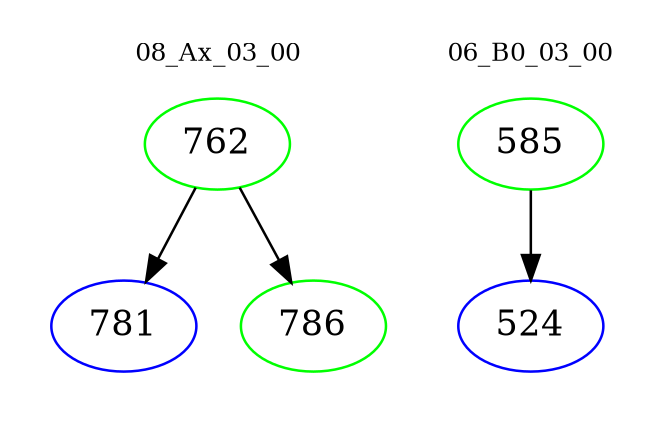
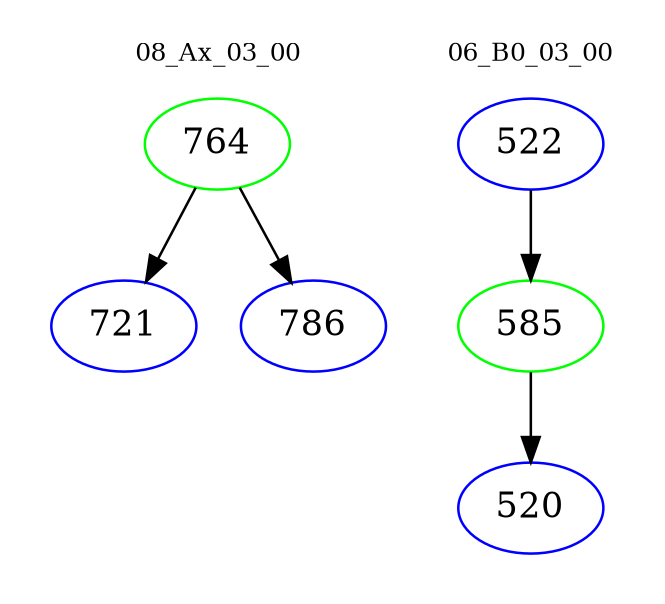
  digraph {
    node [color=blue]
    edge [color=black]
-   n1 [label=781]
-   n2 [color=green label=762]
-   n3 [color=green label=786]
+   n1 [label=721]
+   n2 [color=green label=764]
+   n3 [label=786]
+   n4 [label=522]
    n5 [color=green label=585]
-   n6 [label=524]
+   n6 [label=520]
    subgraph cluster_1 {
      color=white
      fontsize=10
      label="08_Ax_03_00"
      n1
      n2
      n3
    }
    subgraph cluster_2 {
      color=white
      fontsize=10
      label="06_B0_03_00"
+     n4
      n5
      n6
    }
    n2 -> n1
    n2 -> n3
+   n4 -> n5
    n5 -> n6
  }
